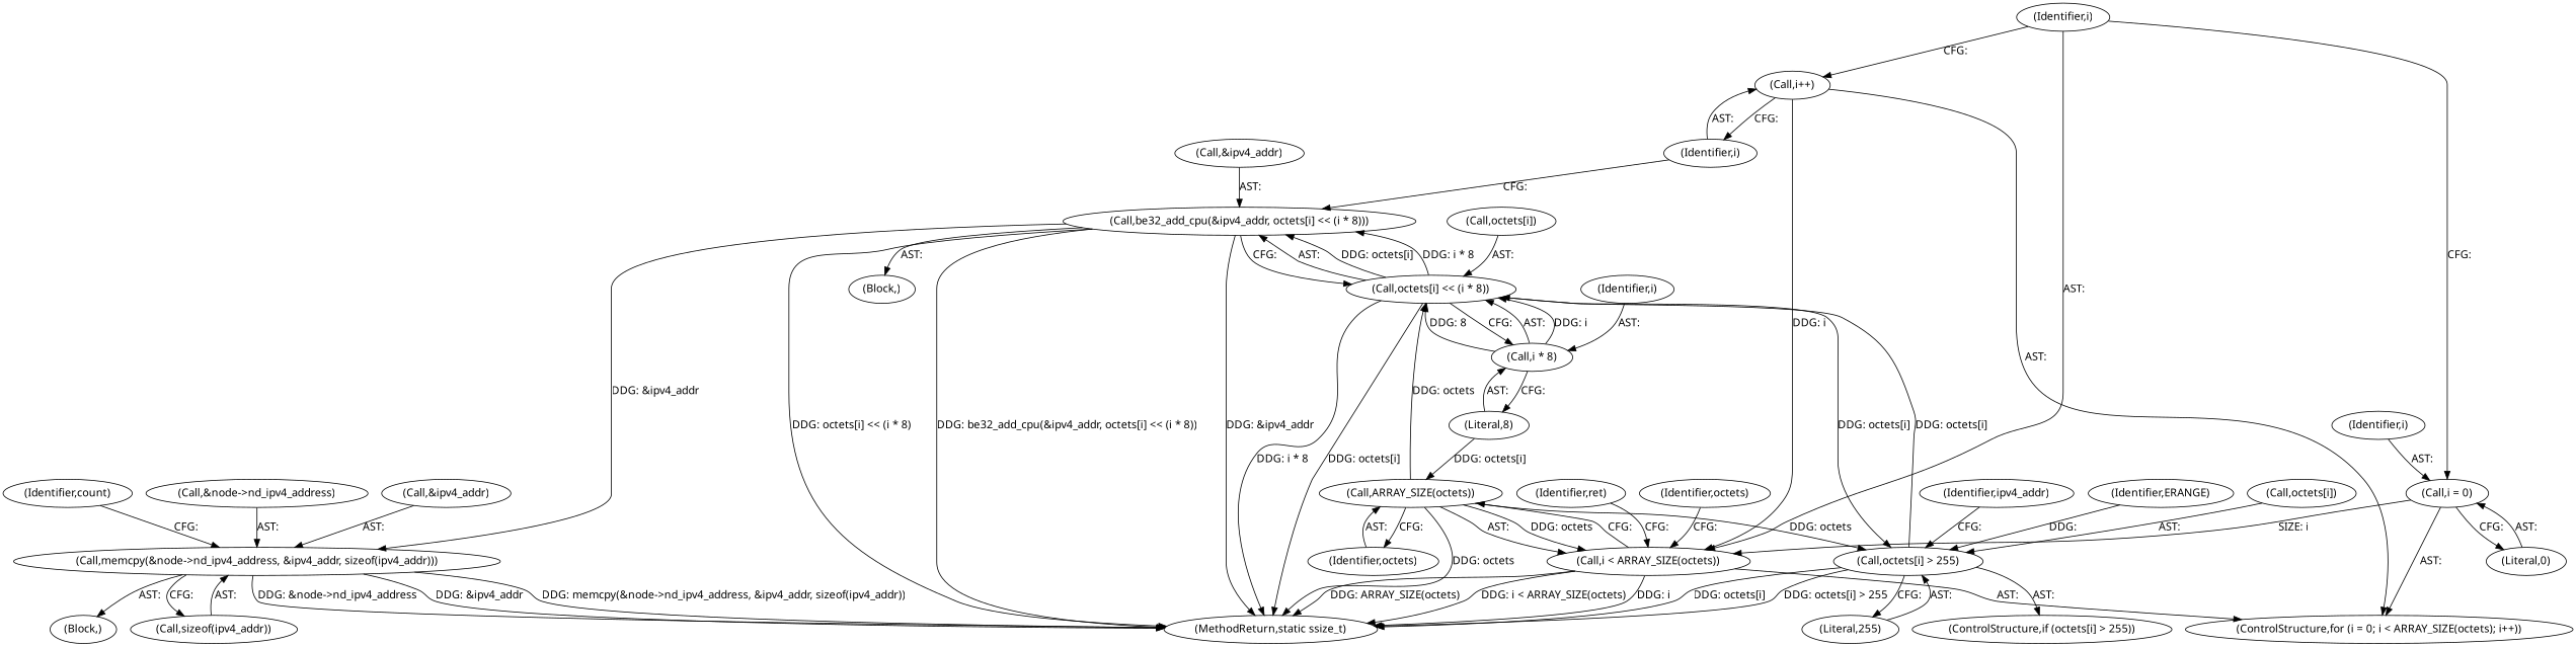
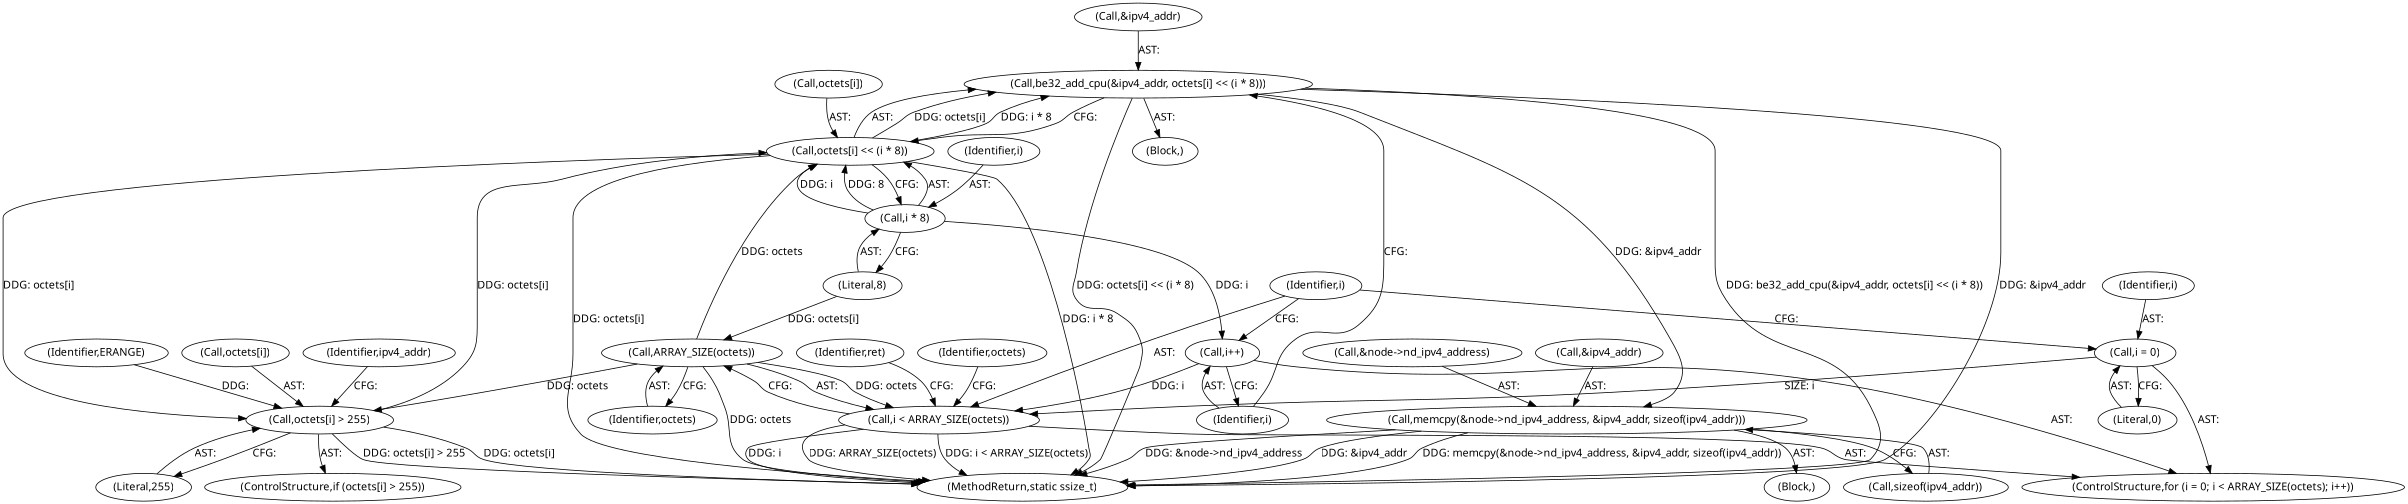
  digraph {
    fontname="Noto Sans"
    node [fontname="Noto Sans"]
    edge [fontname="Noto Sans"]
    n1 [label="(Call,memcpy(&node->nd_ipv4_address, &ipv4_addr, sizeof(ipv4_addr)))"]
    n2 [label="(Block,)"]
    n3 [label="(MethodReturn,static ssize_t)"]
    n4 [label="(Call,sizeof(ipv4_addr))"]
    n5 [label="(Call,be32_add_cpu(&ipv4_addr, octets[i] << (i * 8)))"]
    n6 [label="(Call,octets[i] << (i * 8))"]
    n7 [label="(Block,)"]
    n8 [label="(Call,octets[i] > 255)"]
    n9 [label="(Call,i * 8)"]
    n10 [label="(Call,ARRAY_SIZE(octets))"]
    n11 [label="(Call,i < ARRAY_SIZE(octets))"]
    n12 [label="(Identifier,octets)"]
    n13 [label="(ControlStructure,if (octets[i] > 255))"]
    n14 [label="(Literal,255)"]
    n15 [label="(Call,i++)"]
    n16 [label="(Literal,8)"]
    n17 [label="(ControlStructure,for (i = 0; i < ARRAY_SIZE(octets); i++))"]
    n18 [label="(Identifier,i)"]
    n19 [label="(Call,i = 0)"]
    n20 [label="(Literal,0)"]
-   n21 [label="(Identifier,count)"]
    n22 [label="(Identifier,octets)"]
    n23 [label="(Call,&ipv4_addr)"]
    n24 [label="(Identifier,i)"]
    n25 [label="(Call,octets[i])"]
    n26 [label="(Call,octets[i])"]
    n27 [label="(Call,&node->nd_ipv4_address)"]
    n28 [label="(Identifier,i)"]
    n29 [label="(Identifier,ipv4_addr)"]
    n30 [label="(Call,&ipv4_addr)"]
    n31 [label="(Identifier,i)"]
    n32 [label="(Identifier,ret)"]
    n33 [label="(Identifier,ERANGE)"]
    n1 -> n2 [label="AST: "]
    n1 -> n3 [label="DDG: &node->nd_ipv4_address"]
    n1 -> n3 [label="DDG: &ipv4_addr"]
    n1 -> n3 [label="DDG: memcpy(&node->nd_ipv4_address, &ipv4_addr, sizeof(ipv4_addr))"]
    n1 -> n4 [label="CFG: "]
    n4 -> n1 [label="AST: "]
    n5 -> n1 [label="DDG: &ipv4_addr"]
    n5 -> n3 [label="DDG: be32_add_cpu(&ipv4_addr, octets[i] << (i * 8))"]
    n5 -> n3 [label="DDG: &ipv4_addr"]
    n5 -> n3 [label="DDG: octets[i] << (i * 8)"]
    n5 -> n6 [label="CFG: "]
    n5 -> n7 [label="AST: "]
    n6 -> n3 [label="DDG: i * 8"]
    n6 -> n3 [label="DDG: octets[i]"]
    n6 -> n5 [label="AST: "]
    n6 -> n5 [label="DDG: octets[i]"]
    n6 -> n5 [label="DDG: i * 8"]
    n6 -> n8 [label="DDG: octets[i]"]
    n6 -> n9 [label="CFG: "]
    n8 -> n3 [label="DDG: octets[i] > 255"]
    n8 -> n3 [label="DDG: octets[i]"]
    n8 -> n6 [label="DDG: octets[i]"]
    n8 -> n13 [label="AST: "]
    n8 -> n14 [label="CFG: "]
    n9 -> n6 [label="AST: "]
    n9 -> n6 [label="DDG: i"]
    n9 -> n6 [label="DDG: 8"]
+   n9 -> n15 [label="DDG: i"]
    n9 -> n16 [label="CFG: "]
    n10 -> n3 [label="DDG: octets"]
    n10 -> n6 [label="DDG: octets"]
    n10 -> n8 [label="DDG: octets"]
    n10 -> n11 [label="AST: "]
    n10 -> n11 [label="DDG: octets"]
    n10 -> n12 [label="CFG: "]
    n11 -> n3 [label="DDG: i < ARRAY_SIZE(octets)"]
    n11 -> n3 [label="DDG: i"]
    n11 -> n3 [label="DDG: ARRAY_SIZE(octets)"]
    n11 -> n10 [label="CFG: "]
    n11 -> n17 [label="AST: "]
    n12 -> n10 [label="AST: "]
    n14 -> n8 [label="AST: "]
    n15 -> n11 [label="DDG: i"]
    n15 -> n17 [label="AST: "]
    n15 -> n18 [label="CFG: "]
    n16 -> n9 [label="AST: "]
    n16 -> n10 [label="DDG: octets[i]"]
    n18 -> n5 [label="CFG: "]
    n18 -> n15 [label="AST: "]
    n19 -> n11 [label="SIZE: i"]
    n19 -> n17 [label="AST: "]
    n19 -> n20 [label="CFG: "]
    n20 -> n19 [label="AST: "]
-   n21 -> n1 [label="CFG: "]
    n22 -> n11 [label="CFG: "]
    n23 -> n1 [label="AST: "]
    n24 -> n11 [label="AST: "]
    n24 -> n15 [label="CFG: "]
    n24 -> n19 [label="CFG: "]
    n25 -> n6 [label="AST: "]
    n26 -> n8 [label="AST: "]
    n27 -> n1 [label="AST: "]
    n28 -> n19 [label="AST: "]
    n29 -> n8 [label="CFG: "]
    n30 -> n5 [label="AST: "]
    n31 -> n9 [label="AST: "]
    n32 -> n11 [label="CFG: "]
    n33 -> n8 [label="DDG: "]
  }
